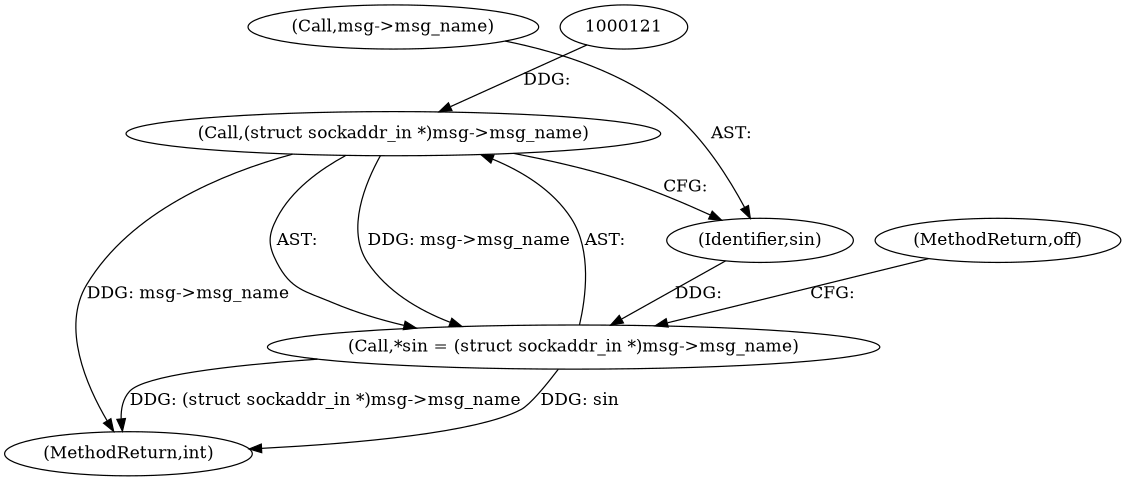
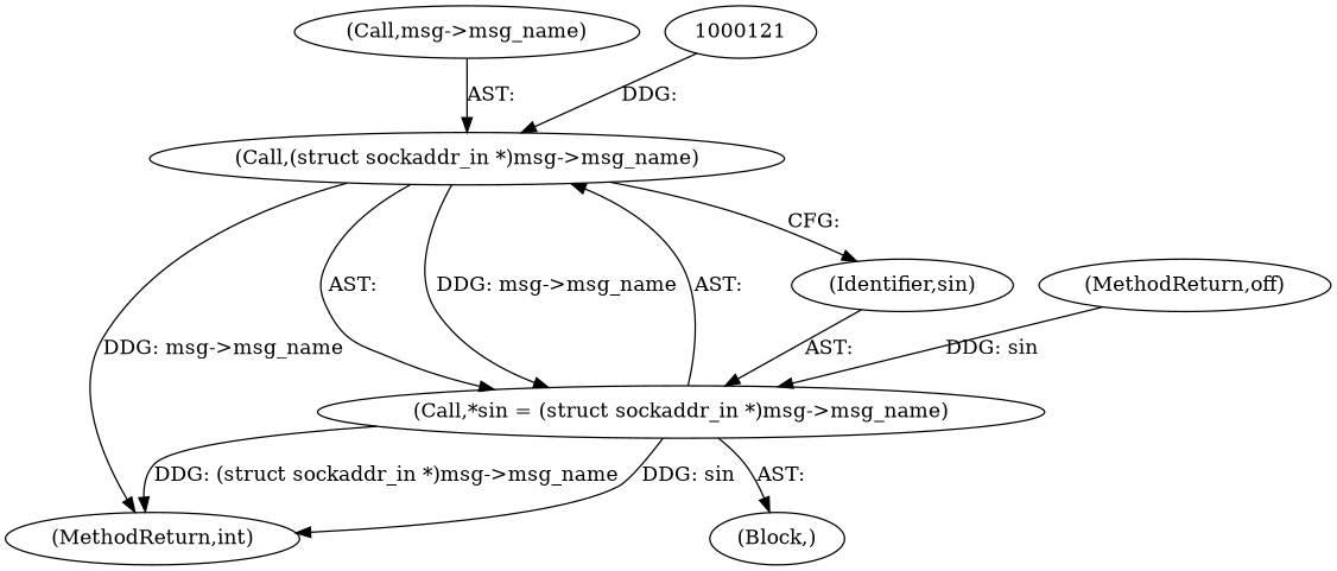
  digraph {
    n1 [label="(Call,(struct sockaddr_in *)msg->msg_name)"]
    n2 [label="(Call,*sin = (struct sockaddr_in *)msg->msg_name)"]
    n3 [label="(MethodReturn,int)"]
    n4 [label="(Identifier,sin)"]
+   n5 [label="(Block,)"]
    n6 [label="(Call,msg->msg_name)"]
    n7 [label="(MethodReturn,off)"]
    1000121
    n1 -> n2 [label="AST: "]
    n1 -> n2 [label="DDG: msg->msg_name"]
    n1 -> n3 [label="DDG: msg->msg_name"]
    n1 -> n4 [label="CFG: "]
    n2 -> n1 [label="AST: "]
    n2 -> n3 [label="DDG: (struct sockaddr_in *)msg->msg_name"]
    n2 -> n3 [label="DDG: sin"]
-   n4 -> n2 [label="DDG: "]
-   n6 -> n4 [label="AST: "]
-   n7 -> n2 [label="CFG: "]
+   n2 -> n5 [label="AST: "]
+   n4 -> n2 [label="AST: "]
+   n6 -> n1 [label="AST: "]
+   n7 -> n2 [label="DDG: sin"]
    1000121 -> n1 [label="DDG: "]
  }
